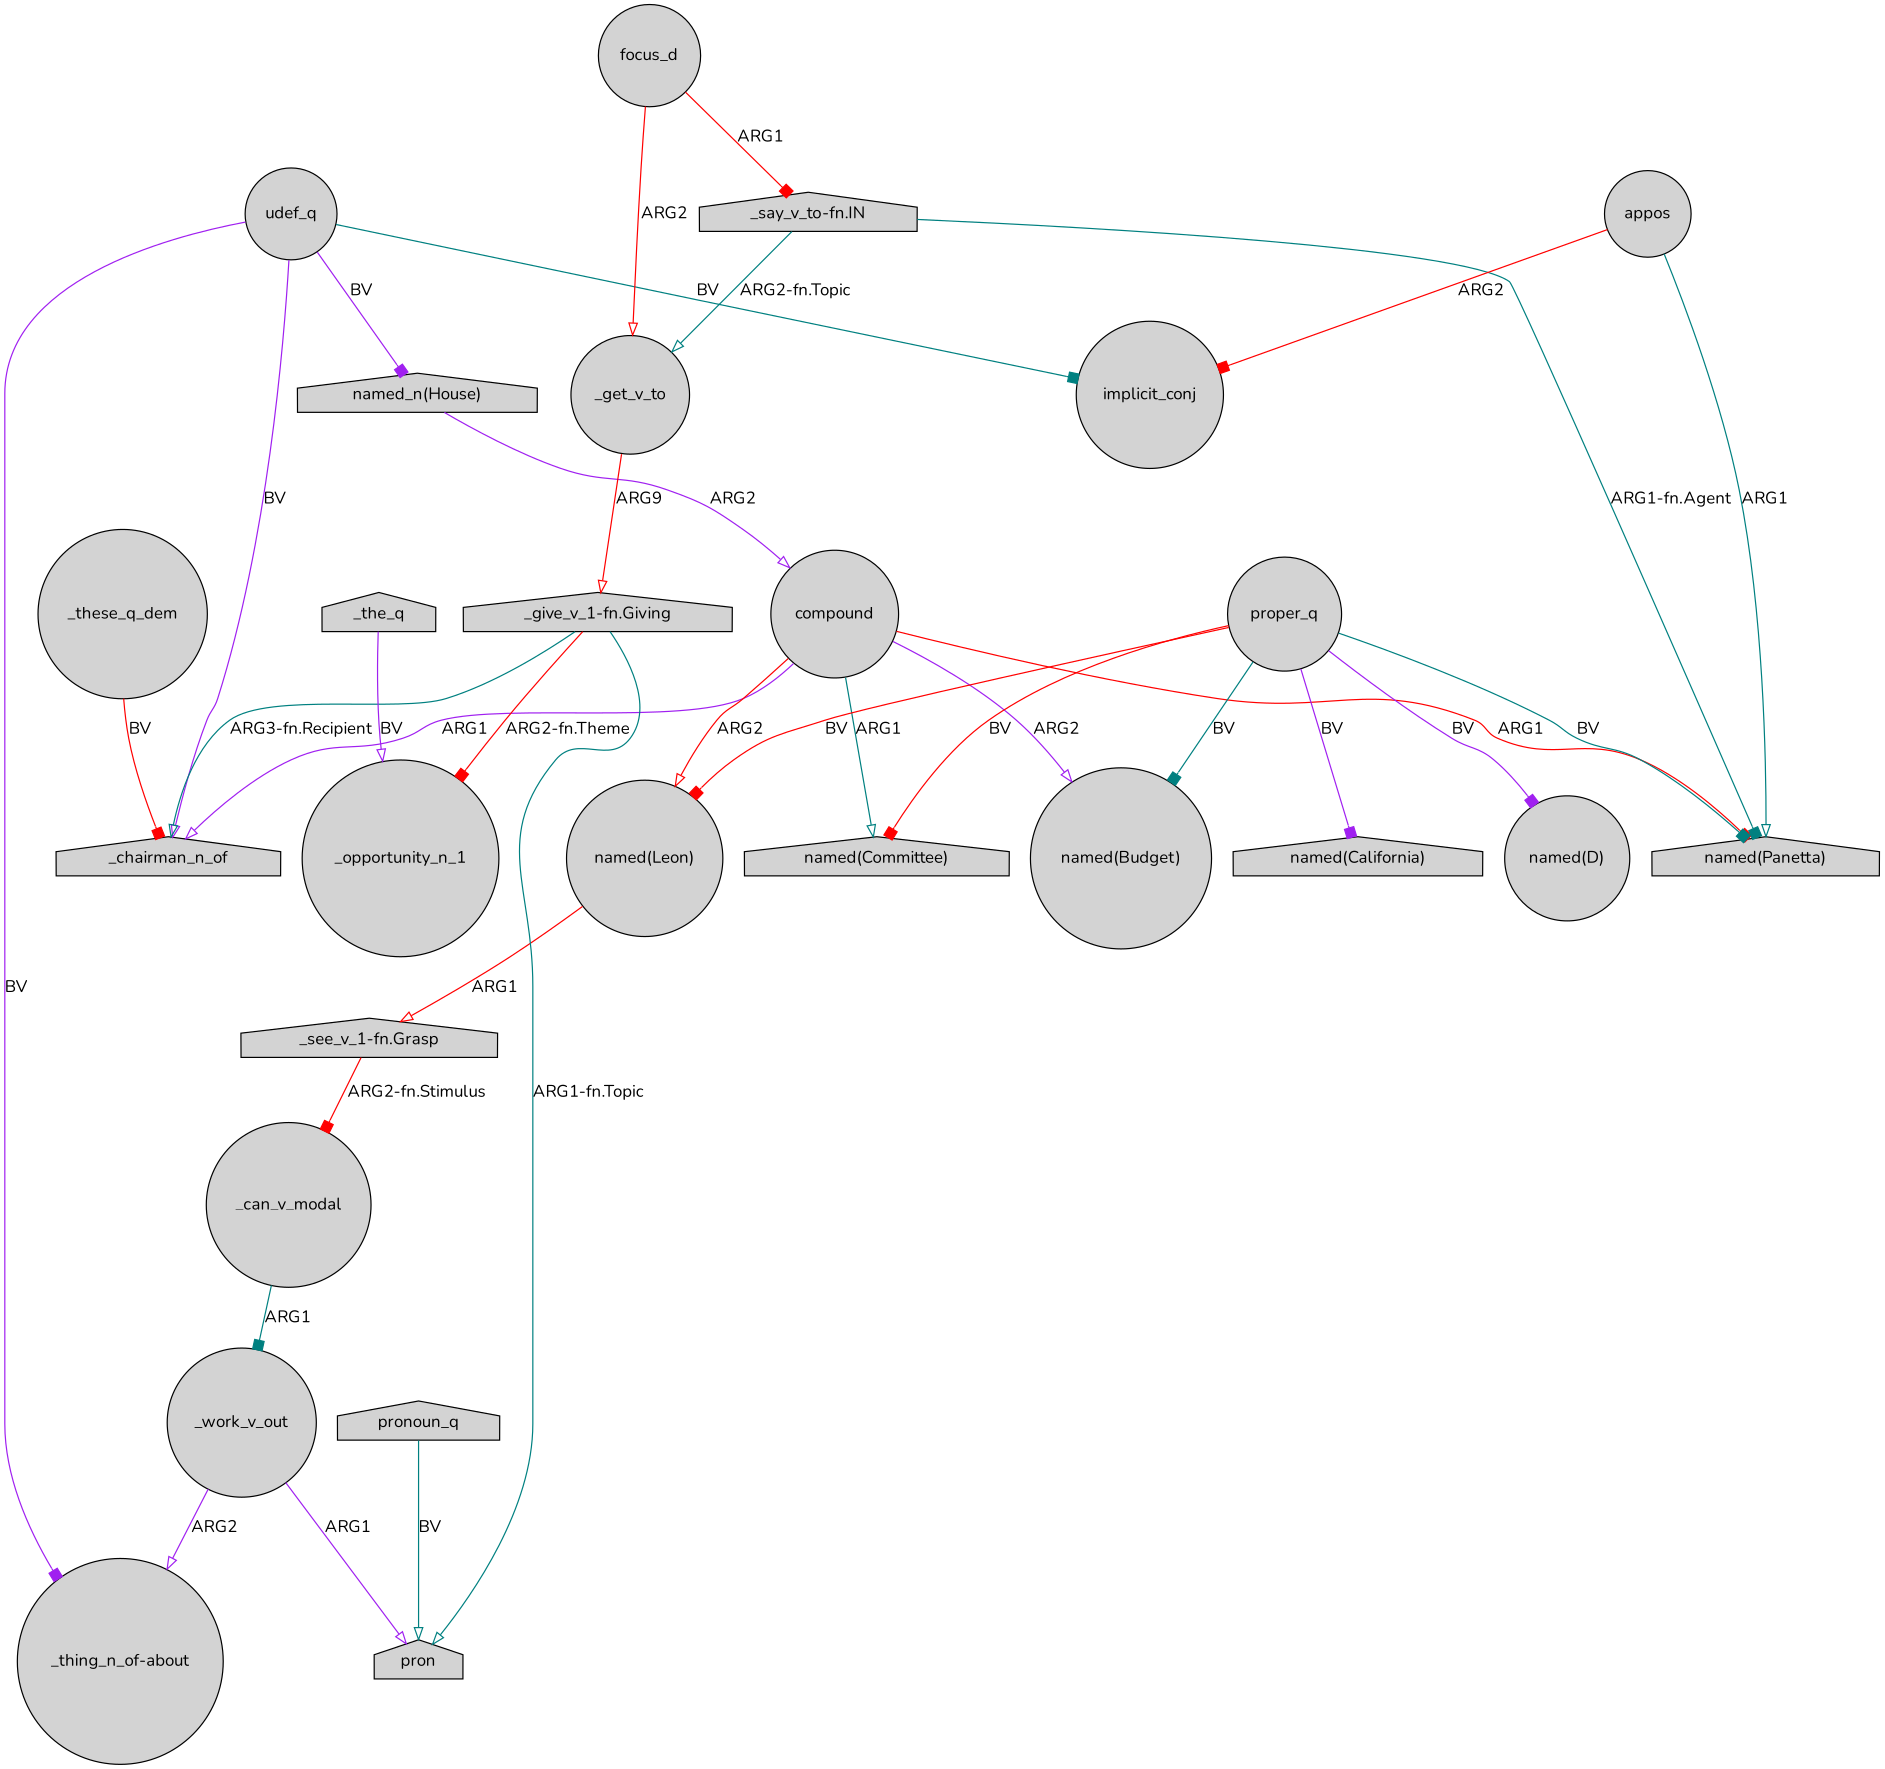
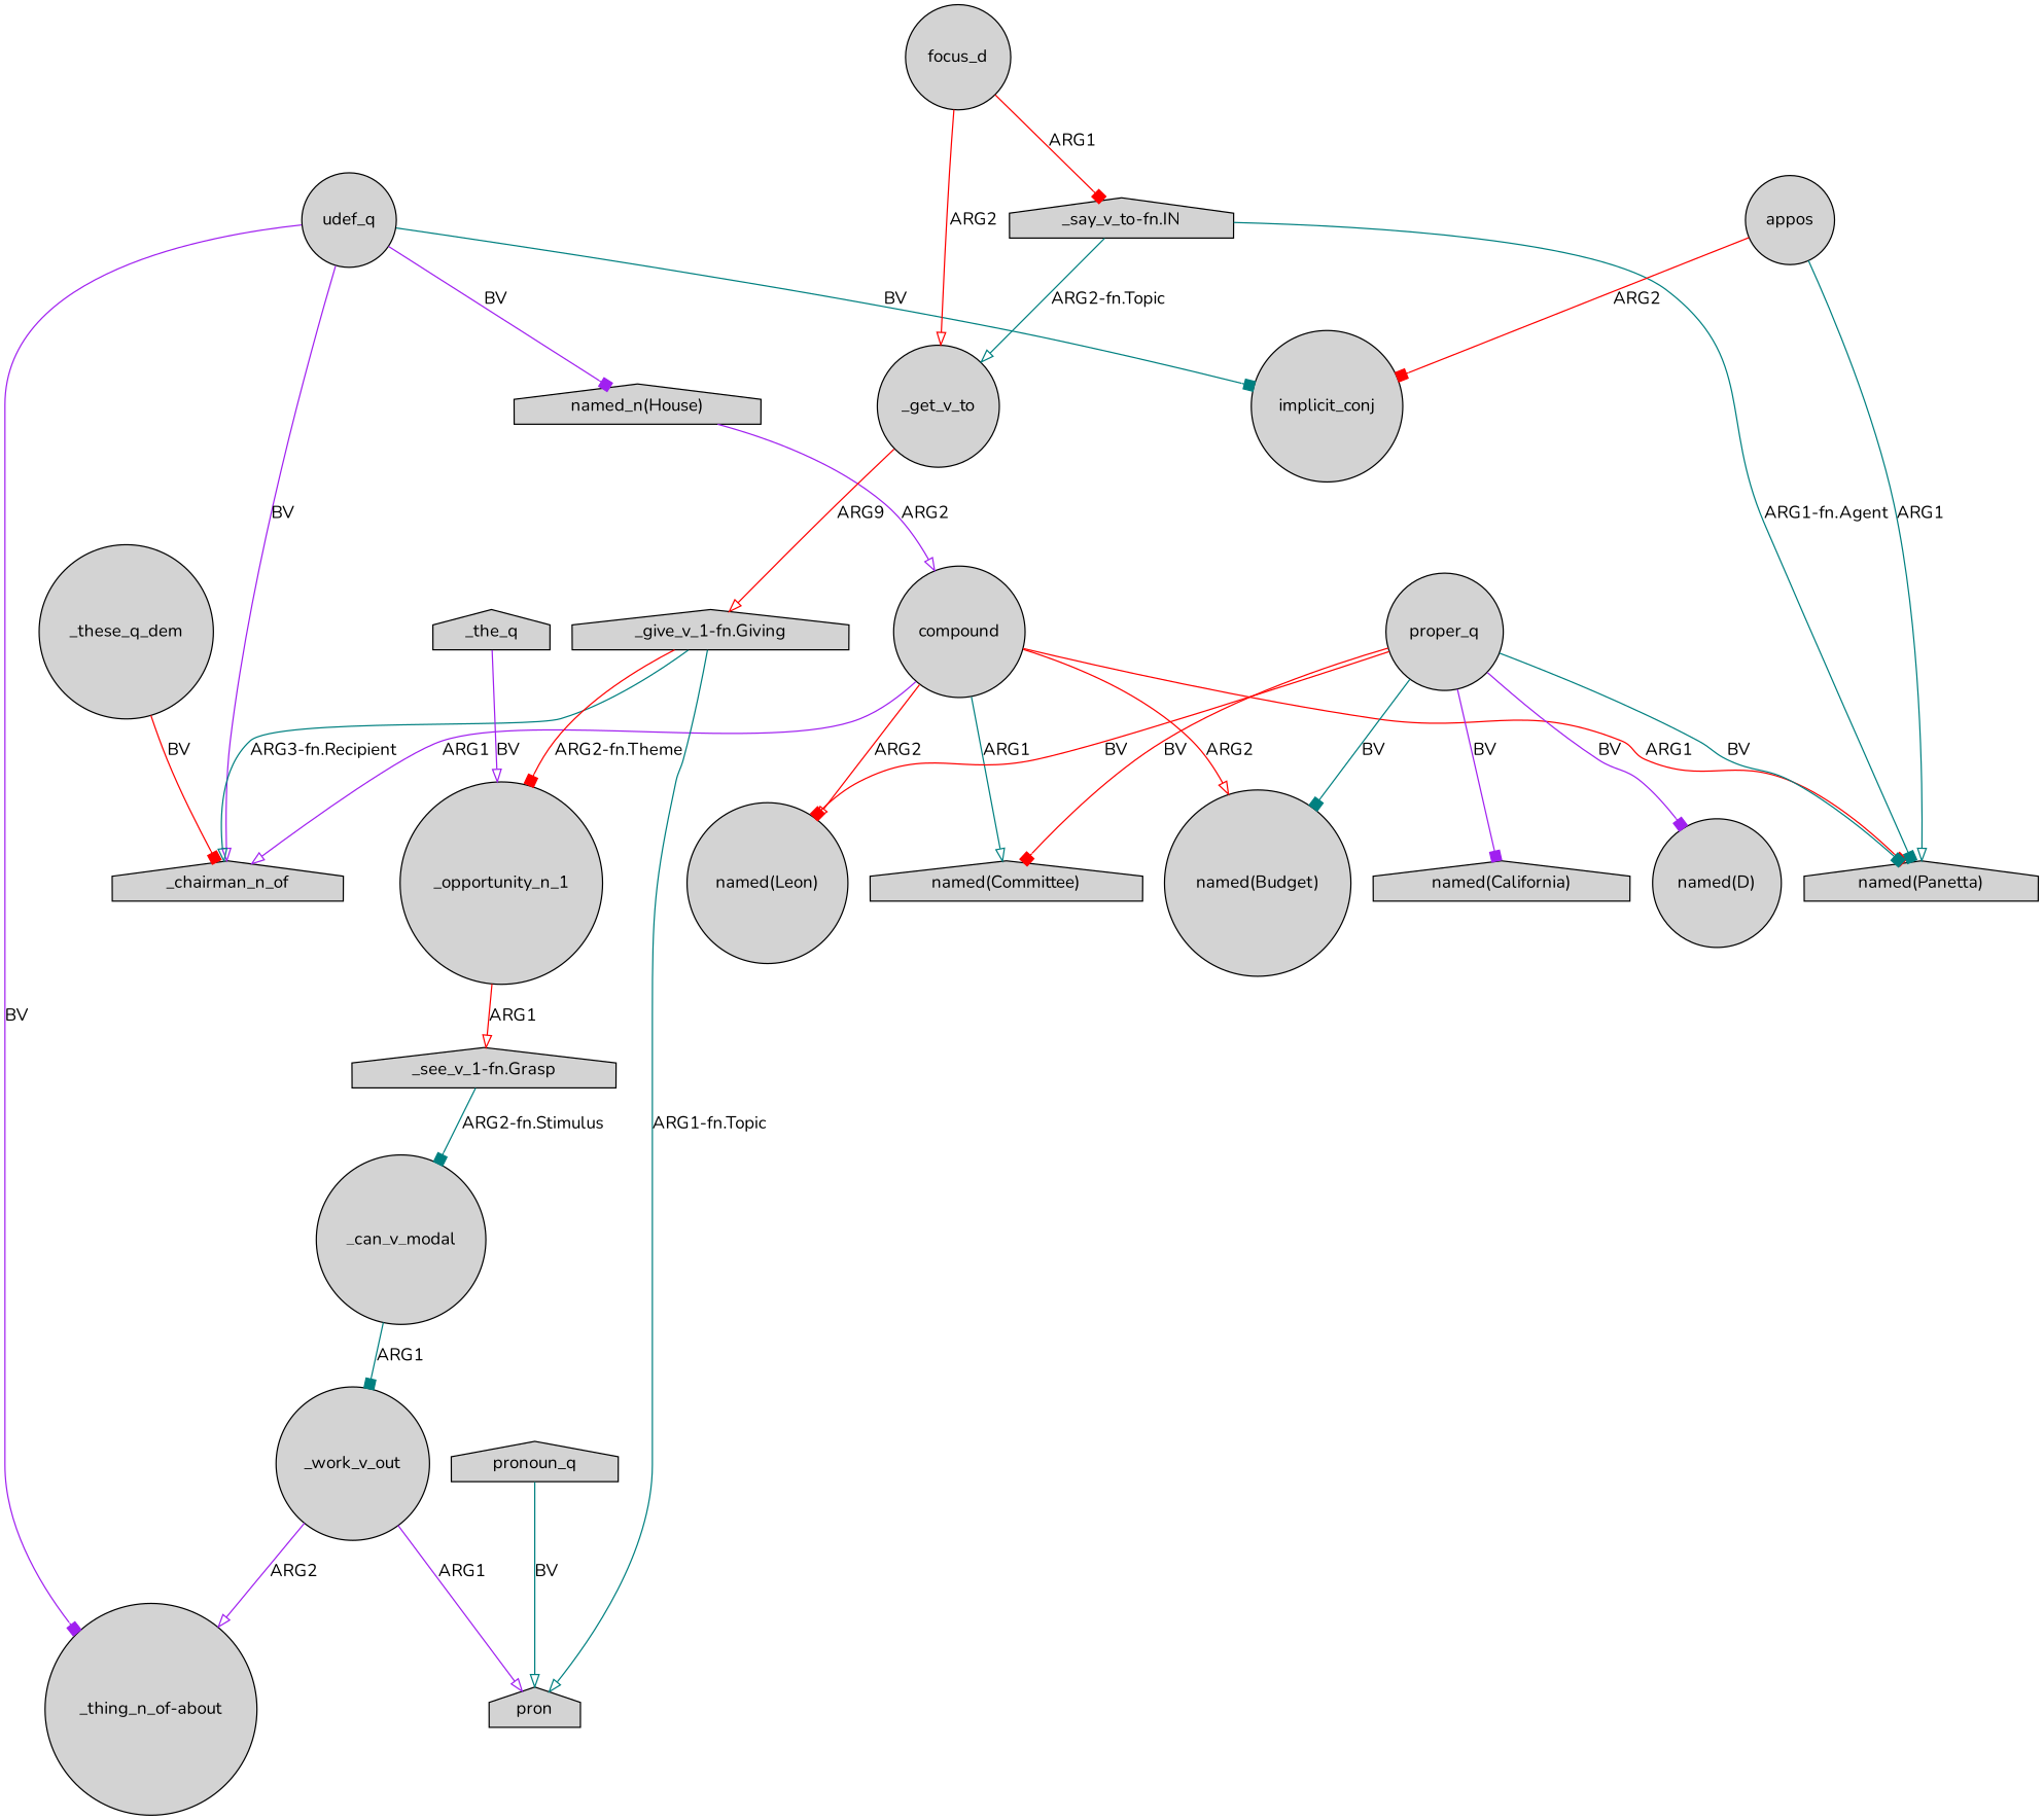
  digraph {
    fontname=Nunito
    node [fontname=Nunito shape=circle style=filled]
    edge [arrowhead=onormal color=teal fontname=Nunito]
    "named_n(House)" [shape=house]
    udef_q
    "_thing_n_of-about"
    _chairman_n_of [shape=house]
    implicit_conj
    compound
    "named(Leon)"
    "named(Budget)"
    "named(Panetta)" [shape=house]
    "named(Committee)" [shape=house]
    _these_q_dem
    proper_q
    "named(California)" [shape=house]
    "named(D)"
    focus_d
    _get_v_to
    "_say_v_to-fn.IN" [shape=house]
    "_give_v_1-fn.Giving" [shape=house]
    _opportunity_n_1
    pron [shape=house]
    "_see_v_1-fn.Grasp" [shape=house]
    _can_v_modal
    _work_v_out
    appos
    pronoun_q [shape=house]
    _the_q [shape=house]
    "named_n(House)" -> compound [color=purple label=ARG2]
    udef_q -> "named_n(House)" [arrowhead=box color=purple label=BV]
    udef_q -> "_thing_n_of-about" [arrowhead=box color=purple label=BV]
    udef_q -> _chairman_n_of [color=purple label=BV]
    udef_q -> implicit_conj [arrowhead=box label=BV]
    compound -> _chairman_n_of [color=purple label=ARG1]
    compound -> "named(Leon)" [color=red label=ARG2]
-   compound -> "named(Budget)" [color=purple label=ARG2]
+   compound -> "named(Budget)" [color=red label=ARG2]
    compound -> "named(Panetta)" [arrowhead=box color=red label=ARG1]
    compound -> "named(Committee)" [label=ARG1]
    _these_q_dem -> _chairman_n_of [arrowhead=box color=red label=BV]
    proper_q -> "named(Leon)" [arrowhead=box color=red label=BV]
    proper_q -> "named(Budget)" [arrowhead=box label=BV]
    proper_q -> "named(Panetta)" [arrowhead=box label=BV]
    proper_q -> "named(Committee)" [arrowhead=box color=red label=BV]
    proper_q -> "named(California)" [arrowhead=box color=purple label=BV]
    proper_q -> "named(D)" [arrowhead=box color=purple label=BV]
    focus_d -> _get_v_to [color=red label=ARG2]
    focus_d -> "_say_v_to-fn.IN" [arrowhead=box color=red label=ARG1]
    _get_v_to -> "_give_v_1-fn.Giving" [color=red label=ARG9]
    "_say_v_to-fn.IN" -> "named(Panetta)" [arrowhead=box label="ARG1-fn.Agent"]
    "_say_v_to-fn.IN" -> _get_v_to [label="ARG2-fn.Topic"]
    "_give_v_1-fn.Giving" -> _chairman_n_of [label="ARG3-fn.Recipient"]
    "_give_v_1-fn.Giving" -> _opportunity_n_1 [arrowhead=box color=red label="ARG2-fn.Theme"]
    "_give_v_1-fn.Giving" -> pron [label="ARG1-fn.Topic"]
-   "named(Leon)" -> "_see_v_1-fn.Grasp" [color=red label=ARG1]
-   "_see_v_1-fn.Grasp" -> _can_v_modal [arrowhead=box color=red label="ARG2-fn.Stimulus"]
+   _opportunity_n_1 -> "_see_v_1-fn.Grasp" [color=red label=ARG1]
+   "_see_v_1-fn.Grasp" -> _can_v_modal [arrowhead=box label="ARG2-fn.Stimulus"]
    _can_v_modal -> _work_v_out [arrowhead=box label=ARG1]
    _work_v_out -> "_thing_n_of-about" [color=purple label=ARG2]
    _work_v_out -> pron [color=purple label=ARG1]
    appos -> implicit_conj [arrowhead=box color=red label=ARG2]
    appos -> "named(Panetta)" [label=ARG1]
    pronoun_q -> pron [label=BV]
    _the_q -> _opportunity_n_1 [color=purple label=BV]
  }
